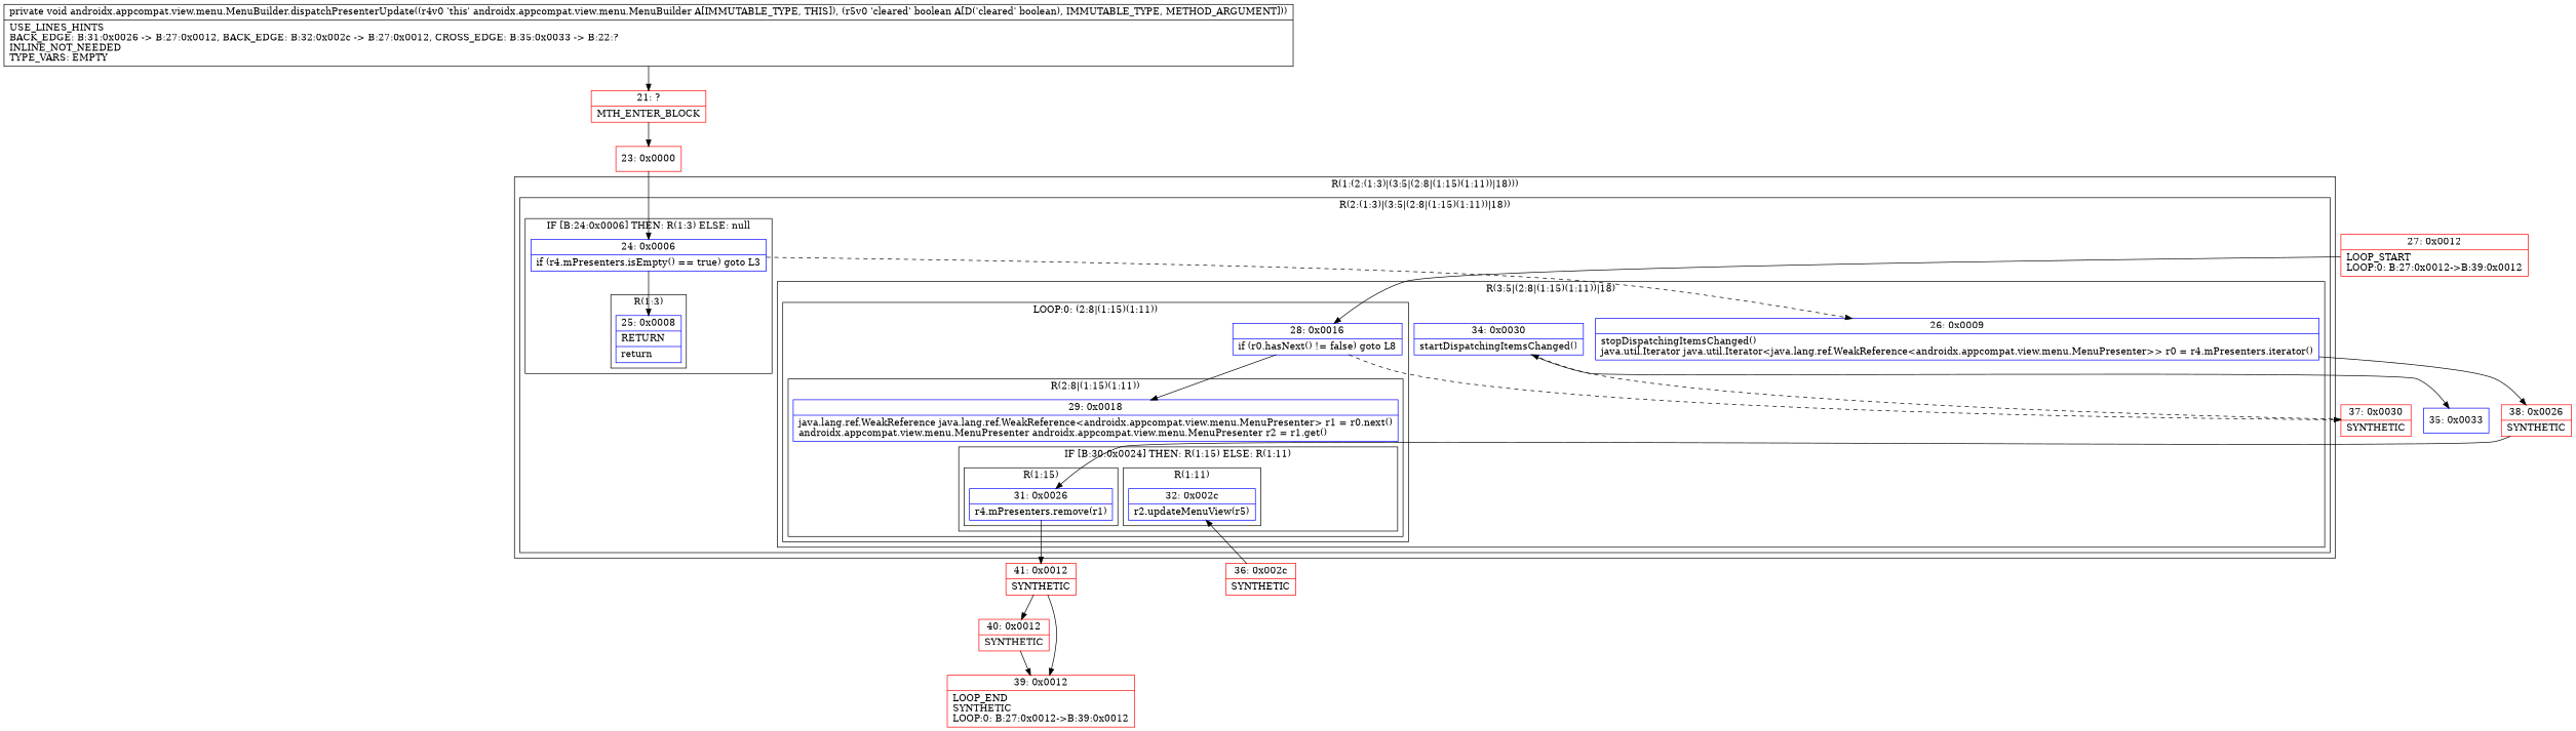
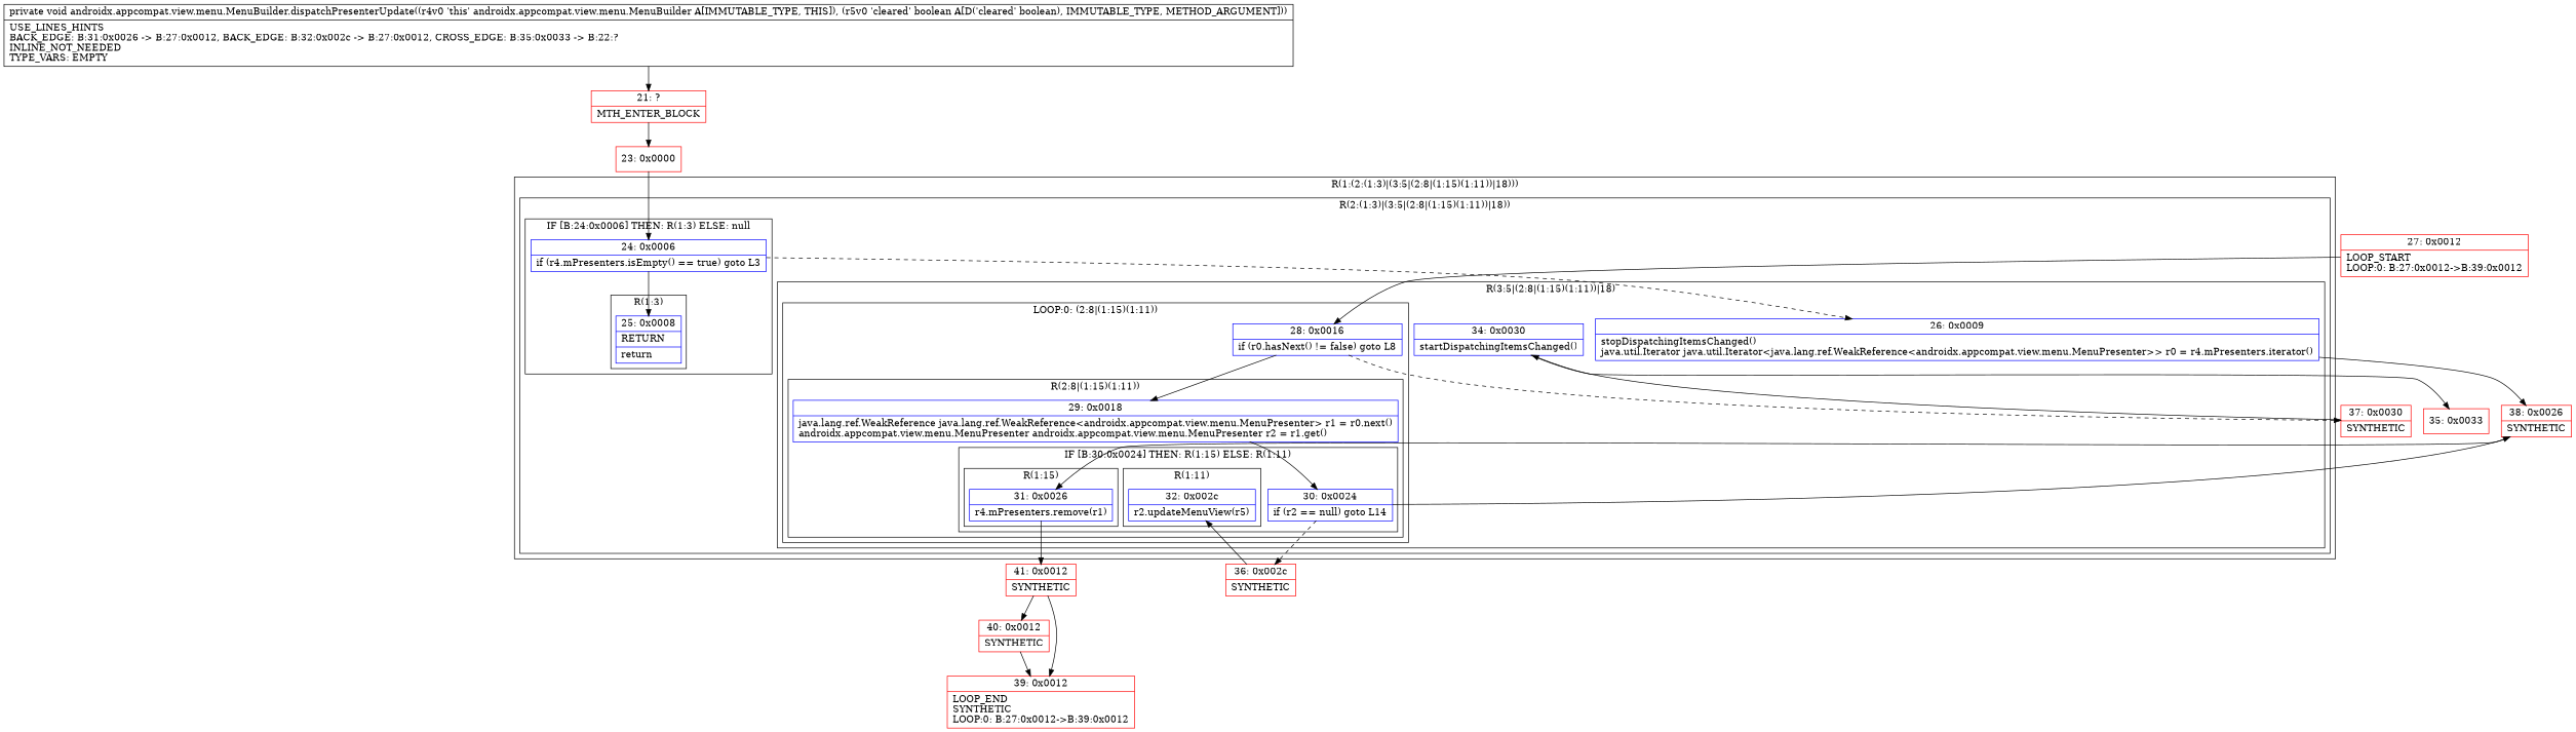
  digraph {
    fontname="DejaVu Serif"
    node [color=red fontname="DejaVu Serif" shape=record]
    edge [fontname="DejaVu Serif"]
    n1 [color=blue label="{25\:\ 0x0008|RETURN\l|return\l}"]
    n2 [color=blue label="{24\:\ 0x0006|if (r4.mPresenters.isEmpty() == true) goto L3\l}"]
    n3 [color=blue label="{31\:\ 0x0026|r4.mPresenters.remove(r1)\l}"]
    n4 [color=blue label="{32\:\ 0x002c|r2.updateMenuView(r5)\l}"]
+   n5 [color=blue label="{30\:\ 0x0024|if (r2 == null) goto L14\l}"]
    n6 [color=blue label="{29\:\ 0x0018|java.lang.ref.WeakReference java.lang.ref.WeakReference\<androidx.appcompat.view.menu.MenuPresenter\> r1 = r0.next()\landroidx.appcompat.view.menu.MenuPresenter androidx.appcompat.view.menu.MenuPresenter r2 = r1.get()\l}"]
    n7 [color=blue label="{28\:\ 0x0016|if (r0.hasNext() != false) goto L8\l}"]
    n8 [color=blue label="{26\:\ 0x0009|stopDispatchingItemsChanged()\ljava.util.Iterator java.util.Iterator\<java.lang.ref.WeakReference\<androidx.appcompat.view.menu.MenuPresenter\>\> r0 = r4.mPresenters.iterator()\l}"]
    n9 [color=blue label="{34\:\ 0x0030|startDispatchingItemsChanged()\l}"]
    n10 [label="{41\:\ 0x0012|SYNTHETIC\l}"]
    n11 [label="{36\:\ 0x002c|SYNTHETIC\l}"]
    n12 [label="{38\:\ 0x0026|SYNTHETIC\l}"]
    n13 [label="{37\:\ 0x0030|SYNTHETIC\l}"]
-   n14 [color=blue label="{35\:\ 0x0033}"]
+   n14 [label="{35\:\ 0x0033}"]
    n15 [label="{27\:\ 0x0012|LOOP_START\lLOOP:0: B:27:0x0012\-\>B:39:0x0012\l}"]
    n16 [label="{40\:\ 0x0012|SYNTHETIC\l}"]
    n17 [label="{39\:\ 0x0012|LOOP_END\lSYNTHETIC\lLOOP:0: B:27:0x0012\-\>B:39:0x0012\l}"]
    n18 [label="{21\:\ ?|MTH_ENTER_BLOCK\l}"]
    n19 [label="{23\:\ 0x0000}"]
    n20 [label="{private void androidx.appcompat.view.menu.MenuBuilder.dispatchPresenterUpdate((r4v0 'this' androidx.appcompat.view.menu.MenuBuilder A[IMMUTABLE_TYPE, THIS]), (r5v0 'cleared' boolean A[D('cleared' boolean), IMMUTABLE_TYPE, METHOD_ARGUMENT]))  | USE_LINES_HINTS\lBACK_EDGE: B:31:0x0026 \-\> B:27:0x0012, BACK_EDGE: B:32:0x002c \-\> B:27:0x0012, CROSS_EDGE: B:35:0x0033 \-\> B:22:?\lINLINE_NOT_NEEDED\lTYPE_VARS: EMPTY\l}" color=""]
    subgraph cluster_1 {
      label="R(1:(2:(1:3)|(3:5|(2:8|(1:15)(1:11))|18)))"
      subgraph cluster_2 {
        label="R(2:(1:3)|(3:5|(2:8|(1:15)(1:11))|18))"
        subgraph cluster_3 {
          label="IF [B:24:0x0006] THEN: R(1:3) ELSE: null"
          n2
          subgraph cluster_4 {
            label="R(1:3)"
            n1
          }
        }
        subgraph cluster_5 {
          label="R(3:5|(2:8|(1:15)(1:11))|18)"
          n8
          n9
          subgraph cluster_6 {
            label="LOOP:0: (2:8|(1:15)(1:11))"
            n7
            subgraph cluster_7 {
              label="R(2:8|(1:15)(1:11))"
              n6
              subgraph cluster_8 {
                label="IF [B:30:0x0024] THEN: R(1:15) ELSE: R(1:11)"
+               n5
                subgraph cluster_9 {
                  label="R(1:15)"
                  n3
                }
                subgraph cluster_10 {
                  label="R(1:11)"
                  n4
                }
              }
            }
          }
        }
      }
    }
    n2 -> n1
    n2 -> n8 [style=dashed]
    n3 -> n10
+   n5 -> n11 [style=dashed]
+   n5 -> n12
+   n6 -> n5
    n7 -> n6
    n7 -> n13 [style=dashed]
    n8 -> n12
    n9 -> n14
    n10 -> n16
    n10 -> n17
    n11 -> n4
    n12 -> n3
-   n13 -> n9 [style=dashed]
+   n13 -> n9
    n15 -> n7
    n16 -> n17
    n18 -> n19
    n19 -> n2
    n20 -> n18
  }
